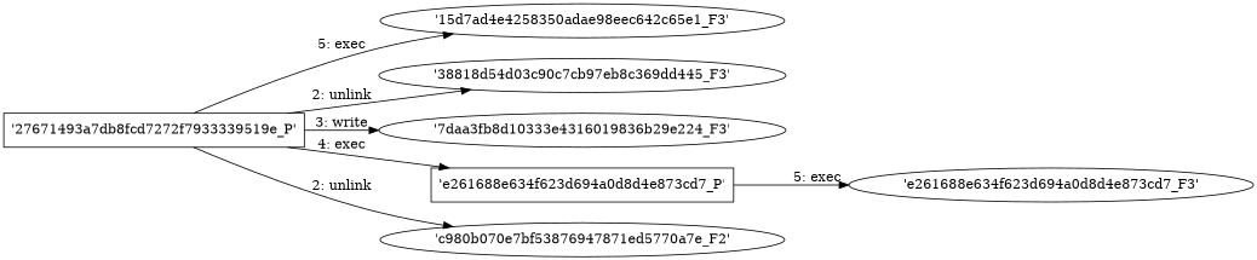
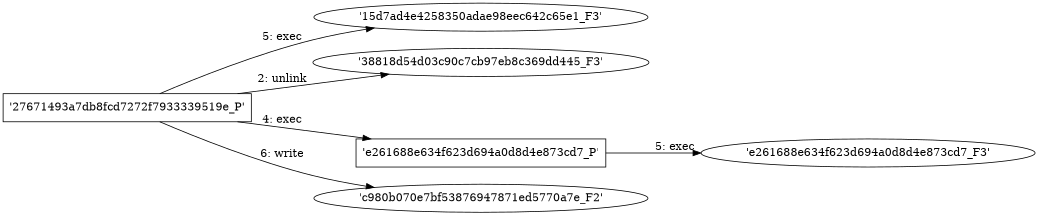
  digraph {
    engine=neato
    fixedsize=false
    fontsize=10
    nodesep=0.3
    rankdir=LR
    ranksep=0
    splines=true
    node [node_type=file shape=ellipse]
    "'27671493a7db8fcd7272f7933339519e_P'" [node_type=Process shape=box]
    "'15d7ad4e4258350adae98eec642c65e1_F3'"
    "'38818d54d03c90c7cb97eb8c369dd445_F3'"
-   "'7daa3fb8d10333e4316019836b29e224_F3'"
    "'e261688e634f623d694a0d8d4e873cd7_P'" [node_type=Process shape=box]
    "'c980b070e7bf53876947871ed5770a7e_F2'"
    "'e261688e634f623d694a0d8d4e873cd7_F3'" [node_type=File]
    "'27671493a7db8fcd7272f7933339519e_P'" -> "'15d7ad4e4258350adae98eec642c65e1_F3'" [label="5: exec"]
    "'27671493a7db8fcd7272f7933339519e_P'" -> "'38818d54d03c90c7cb97eb8c369dd445_F3'" [label="2: unlink"]
-   "'27671493a7db8fcd7272f7933339519e_P'" -> "'7daa3fb8d10333e4316019836b29e224_F3'" [label="3: write"]
    "'27671493a7db8fcd7272f7933339519e_P'" -> "'e261688e634f623d694a0d8d4e873cd7_P'" [label="4: exec"]
-   "'27671493a7db8fcd7272f7933339519e_P'" -> "'c980b070e7bf53876947871ed5770a7e_F2'" [label="2: unlink"]
+   "'27671493a7db8fcd7272f7933339519e_P'" -> "'c980b070e7bf53876947871ed5770a7e_F2'" [label="6: write"]
    "'e261688e634f623d694a0d8d4e873cd7_P'" -> "'e261688e634f623d694a0d8d4e873cd7_F3'" [label="5: exec"]
  }
